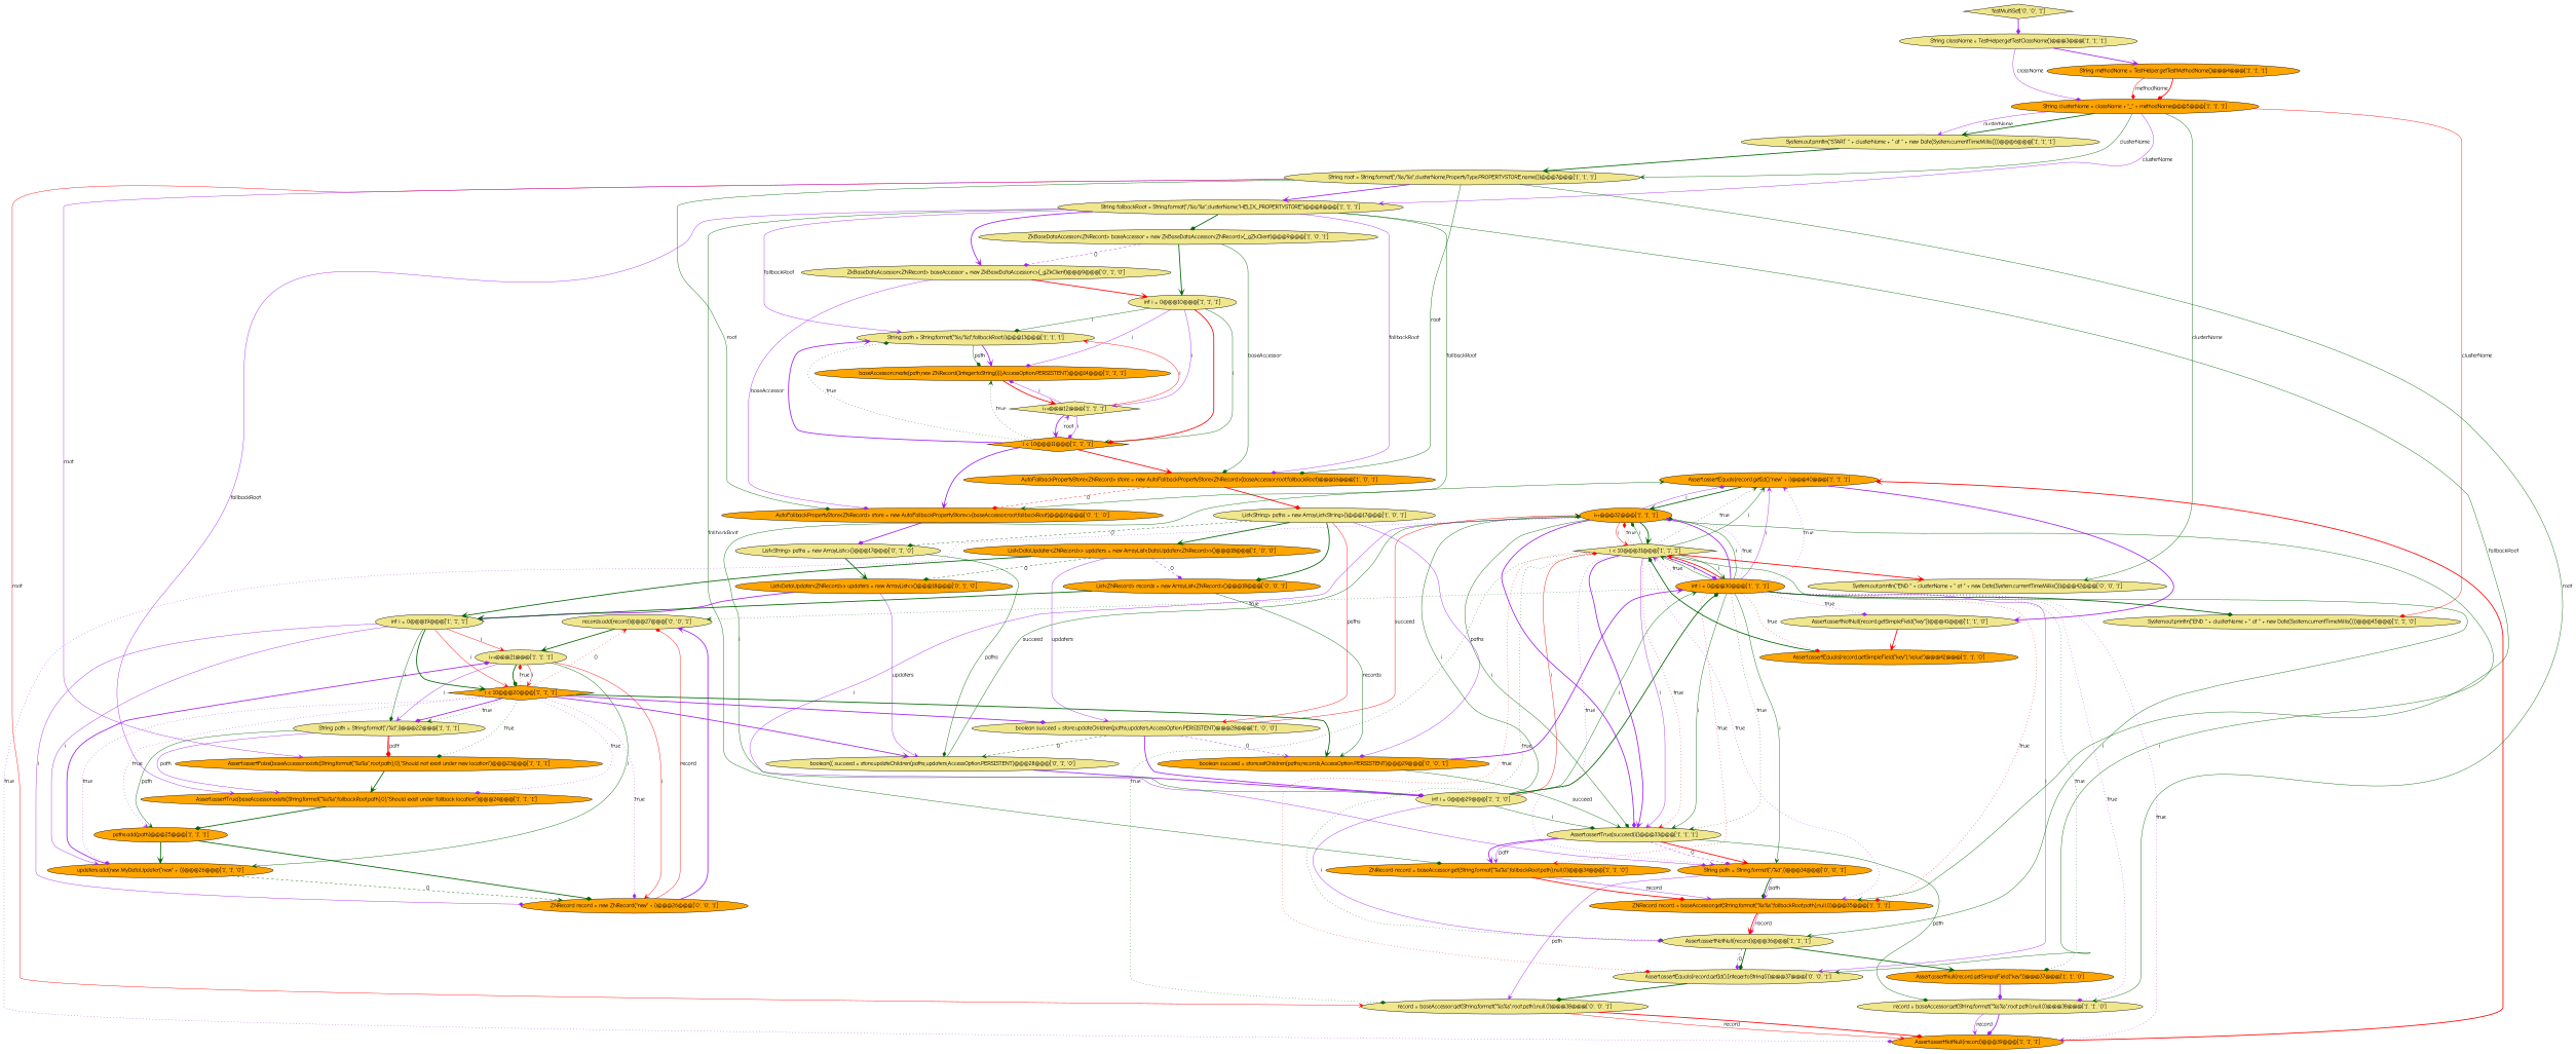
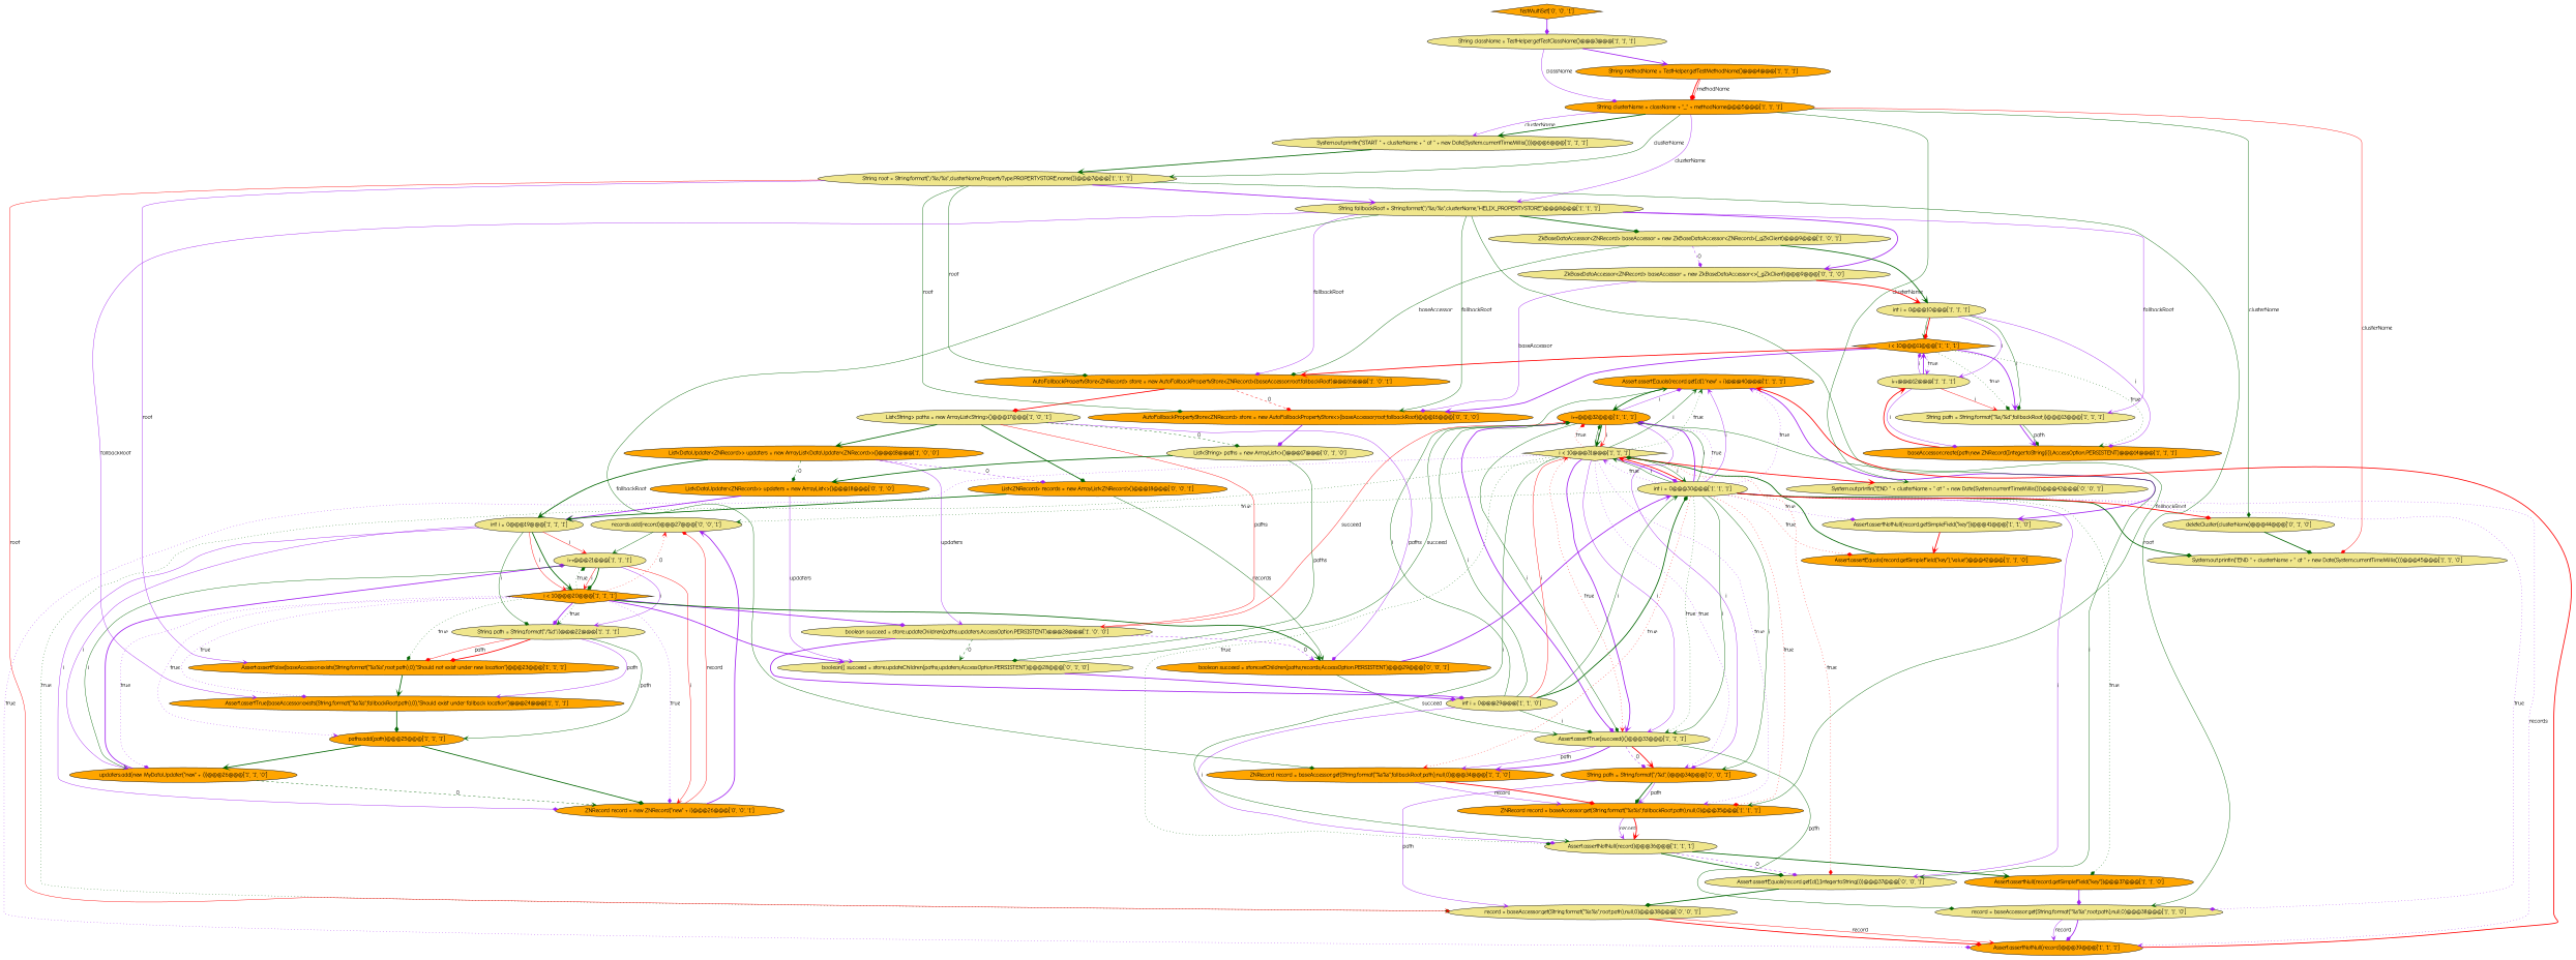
  digraph {
    fontname="Comic Neue"
    node [fillcolor=khaki fontname="Comic Neue" shape=ellipse style=filled]
    edge [arrowhead=vee color=darkgreen fontname="Comic Neue" style=solid]
    n1 [fillcolor=orange label="Assert.assertEquals(record.getId(),\"new\" + i)@@@40@@@['1', '1', '1']"]
    n2 [fillcolor=orange label="i++@@@32@@@['1', '1', '1']"]
    n3 [label="Assert.assertNotNull(record.getSimpleField(\"key\"))@@@41@@@['1', '1', '0']"]
    n4 [label="Assert.assertEquals(record.getId(),Integer.toString(i))@@@37@@@['0', '0', '1']"]
    n5 [label="i < 10@@@31@@@['1', '1', '1']" shape=diamond]
    n6 [label="Assert.assertTrue(succeed(i()@@@33@@@['1', '1', '1']"]
    n7 [fillcolor=orange label="String path = String.format(\"/%d\",i)@@@34@@@['0', '0', '1']"]
    n8 [fillcolor=orange label="Assert.assertEquals(record.getSimpleField(\"key\"),\"value\")@@@42@@@['1', '1', '0']"]
    n9 [fillcolor=orange label="paths.add(path)@@@25@@@['1', '1', '1']"]
    n10 [fillcolor=orange label="ZNRecord record = new ZNRecord(\"new\" + i)@@@26@@@['0', '0', '1']"]
    n11 [fillcolor=orange label="updaters.add(new MyDataUpdater(\"new\" + i))@@@26@@@['1', '1', '0']"]
    n12 [label="records.add(record)@@@27@@@['0', '0', '1']"]
    n13 [label="i++@@@21@@@['1', '1', '1']"]
    n14 [label="int i = 0@@@10@@@['1', '1', '1']"]
-   n15 [label="i++@@@12@@@['1', '1', '1']" shape=diamond]
+   n15 [label="i++@@@12@@@['1', '1', '1']"]
    n16 [fillcolor=orange label="baseAccessor.create(path,new ZNRecord(Integer.toString(i)),AccessOption.PERSISTENT)@@@14@@@['1', '1', '1']"]
    n17 [label="String path = String.format(\"%s/%d\",fallbackRoot,i)@@@13@@@['1', '1', '1']"]
    n18 [fillcolor=orange label="i < 10@@@11@@@['1', '1', '1']" shape=diamond]
    n19 [fillcolor=orange label="AutoFallbackPropertyStore<ZNRecord> store = new AutoFallbackPropertyStore<ZNRecord>(baseAccessor,root,fallbackRoot)@@@16@@@['1', '0', '1']"]
    n20 [fillcolor=orange label="AutoFallbackPropertyStore<ZNRecord> store = new AutoFallbackPropertyStore<>(baseAccessor,root,fallbackRoot)@@@16@@@['0', '1', '0']"]
    n21 [label="record = baseAccessor.get(String.format(\"%s%s\",root,path),null,0)@@@38@@@['0', '0', '1']"]
    n22 [fillcolor=orange label="Assert.assertNotNull(record)@@@39@@@['1', '1', '1']"]
    n23 [fillcolor=orange label="List<DataUpdater<ZNRecord>> updaters = new ArrayList<DataUpdater<ZNRecord>>()@@@18@@@['1', '0', '0']"]
    n24 [label="boolean succeed = store.updateChildren(paths,updaters,AccessOption.PERSISTENT)@@@28@@@['1', '0', '0']"]
    n25 [fillcolor=orange label="List<DataUpdater<ZNRecord>> updaters = new ArrayList<>()@@@18@@@['0', '1', '0']"]
    n26 [fillcolor=orange label="List<ZNRecord> records = new ArrayList<ZNRecord>()@@@18@@@['0', '0', '1']"]
    n27 [label="int i = 0@@@19@@@['1', '1', '1']"]
    n28 [fillcolor=orange label="boolean succeed = store.setChildren(paths,records,AccessOption.PERSISTENT)@@@29@@@['0', '0', '1']"]
    n29 [label="boolean(( succeed = store.updateChildren(paths,updaters,AccessOption.PERSISTENT)@@@28@@@['0', '1', '0']"]
    n30 [label="int i = 0@@@29@@@['1', '1', '0']"]
    n31 [fillcolor=orange label="i < 10@@@20@@@['1', '1', '1']" shape=diamond]
    n32 [label="String path = String.format(\"/%d\",i)@@@22@@@['1', '1', '1']"]
    n33 [fillcolor=orange label="ZNRecord record = baseAccessor.get(String.format(\"%s%s\",fallbackRoot,path),null,0)@@@35@@@['1', '1', '1']"]
    n34 [label="Assert.assertNotNull(record)@@@36@@@['1', '1', '1']"]
-   n35 [fillcolor=orange label="int i = 0@@@30@@@['1', '1', '1']"]
+   n35 [label="int i = 0@@@30@@@['1', '1', '1']"]
    n36 [label="System.out.println(\"END \" + clusterName + \" at \" + new Date(System.currentTimeMillis()))@@@42@@@['0', '0', '1']"]
    n37 [label="String className = TestHelper.getTestClassName()@@@3@@@['1', '1', '1']"]
    n38 [fillcolor=orange label="String methodName = TestHelper.getTestMethodName()@@@4@@@['1', '1', '1']"]
    n39 [fillcolor=orange label="String clusterName = className + \"_\" + methodName@@@5@@@['1', '1', '1']"]
    n40 [fillcolor=orange label="Assert.assertNull(record.getSimpleField(\"key\"))@@@37@@@['1', '1', '0']"]
    n41 [fillcolor=orange label="ZNRecord record = baseAccessor.get(String.format(\"%s%s\",fallbackRoot,path),null,0)@@@34@@@['1', '1', '0']"]
    n42 [label="record = baseAccessor.get(String.format(\"%s%s\",root,path),null,0)@@@38@@@['1', '1', '0']"]
    n43 [label="System.out.println(\"END \" + clusterName + \" at \" + new Date(System.currentTimeMillis()))@@@45@@@['1', '1', '0']"]
+   n44 [label="deleteCluster(clusterName)@@@44@@@['0', '1', '0']"]
    n45 [label="List<String> paths = new ArrayList<String>()@@@17@@@['1', '0', '1']"]
    n46 [label="List<String> paths = new ArrayList<>()@@@17@@@['0', '1', '0']"]
    n47 [label="String fallbackRoot = String.format(\"/%s/%s\",clusterName,\"HELIX_PROPERTYSTORE\")@@@8@@@['1', '1', '1']"]
    n48 [label="ZkBaseDataAccessor<ZNRecord> baseAccessor = new ZkBaseDataAccessor<ZNRecord>(_gZkClient)@@@9@@@['1', '0', '1']"]
    n49 [label="ZkBaseDataAccessor<ZNRecord> baseAccessor = new ZkBaseDataAccessor<>(_gZkClient)@@@9@@@['0', '1', '0']"]
    n50 [fillcolor=orange label="Assert.assertTrue(baseAccessor.exists(String.format(\"%s%s\",fallbackRoot,path),0),\"Should exist under fallback location\")@@@24@@@['1', '1', '1']"]
    n51 [fillcolor=orange label="Assert.assertFalse(baseAccessor.exists(String.format(\"%s%s\",root,path),0),\"Should not exist under new location\")@@@23@@@['1', '1', '1']"]
-   n52 [label="testMultiSet['0', '0', '1']" shape=diamond]
+   n52 [fillcolor=orange label="testMultiSet['0', '0', '1']" shape=diamond]
    n53 [label="String root = String.format(\"/%s/%s\",clusterName,PropertyType.PROPERTYSTORE.name())@@@7@@@['1', '1', '1']"]
    n54 [label="System.out.println(\"START \" + clusterName + \" at \" + new Date(System.currentTimeMillis()))@@@6@@@['1', '1', '1']"]
    n1 -> n2 [style=bold]
    n1 -> n3 [color=purple style=bold]
    n2 -> n1 [arrowhead=diamond color=purple label=i]
    n2 -> n4 [label=i]
    n2 -> n5 [style=bold]
    n2 -> n5 [color=red label=i]
    n2 -> n6 [arrowhead=diamond color=purple style=bold]
    n2 -> n6 [arrowhead=diamond label=i]
    n2 -> n7 [arrowhead=diamond color=purple label=i]
    n3 -> n8 [color=red style=bold]
    n4 -> n21 [arrowhead=diamond style=bold]
    n5 -> n1 [label=true style=dotted]
    n5 -> n1 [label=i]
    n5 -> n2 [arrowhead=diamond color=red label=true style=dotted]
    n5 -> n2 [arrowhead=diamond label=i]
    n5 -> n4 [arrowhead=diamond color=red label=true style=dotted]
    n5 -> n6 [color=red label=true style=dotted]
    n5 -> n6 [color=purple style=bold]
    n5 -> n6 [color=purple label=i]
    n5 -> n7 [color=purple label=true style=dotted]
    n5 -> n21 [arrowhead=diamond label=true style=dotted]
-   n2 -> n22 [arrowhead=diamond color=purple label=true style=dotted]
+   n5 -> n22 [arrowhead=diamond color=purple label=true style=dotted]
    n5 -> n33 [color=purple label=true style=dotted]
    n5 -> n34 [arrowhead=diamond label=true style=dotted]
    n5 -> n34 [label=i]
    n5 -> n35 [arrowhead=diamond color=purple style=bold]
    n5 -> n35 [label=i]
    n5 -> n36 [color=red style=bold]
    n6 -> n7 [color=red style=bold]
    n6 -> n7 [arrowhead=diamond color=purple label=0 style=dashed]
    n6 -> n41 [color=purple style=bold]
    n6 -> n41 [color=purple label=path]
    n6 -> n42 [arrowhead=diamond label=path]
    n7 -> n21 [color=purple label=path]
    n7 -> n33 [arrowhead=diamond style=bold]
    n7 -> n33 [color=purple label=path]
    n8 -> n5 [arrowhead=diamond style=bold]
    n9 -> n10 [arrowhead=diamond style=bold]
    n9 -> n11 [style=bold]
    n10 -> n12 [color=purple style=bold]
    n10 -> n12 [arrowhead=diamond color=red label=record]
    n11 -> n10 [label=0 style=dashed]
    n11 -> n13 [arrowhead=diamond color=purple style=bold]
-   n12 -> n13 [style=bold]
+   n12 -> n13
    n13 -> n10 [color=red label=i]
    n13 -> n11 [label=i]
    n13 -> n31 [color=red label=i]
    n13 -> n31 [arrowhead=diamond style=bold]
    n13 -> n32 [color=purple label=i]
    n14 -> n15 [color=purple label=i]
    n14 -> n16 [arrowhead=diamond color=purple label=i]
    n14 -> n17 [arrowhead=diamond label=i]
    n14 -> n18 [label=i]
    n14 -> n18 [arrowhead=diamond color=red style=bold]
    n15 -> n16 [arrowhead=diamond color=purple label=i]
    n15 -> n17 [color=red label=i]
    n15 -> n18 [arrowhead=diamond color=purple label=i]
    n15 -> n18 [color=purple style=bold]
    n16 -> n15 [color=red style=bold]
    n17 -> n16 [color=purple style=bold]
    n17 -> n16 [arrowhead=diamond label=path]
-   n18 -> n15 [color=purple label=root style=dotted]
+   n18 -> n15 [color=purple label=true style=dotted]
    n18 -> n16 [label=true style=dotted]
    n18 -> n17 [color=purple style=bold]
    n18 -> n17 [arrowhead=diamond label=true style=dotted]
    n18 -> n19 [color=red style=bold]
    n18 -> n20 [color=purple style=bold]
    n19 -> n20 [arrowhead=diamond color=red label=0 style=dashed]
    n19 -> n45 [arrowhead=diamond color=red style=bold]
    n20 -> n46 [arrowhead=diamond color=purple style=bold]
    n21 -> n22 [color=red label=record]
    n21 -> n22 [arrowhead=diamond color=red style=bold]
    n22 -> n1 [color=red style=bold]
    n23 -> n24 [color=purple label=updaters]
    n23 -> n25 [arrowhead=diamond label=0 style=dashed]
    n23 -> n26 [arrowhead=diamond color=purple label=0 style=dashed]
    n23 -> n27 [style=bold]
    n24 -> n2 [color=red label=succeed]
    n24 -> n28 [color=purple label=0 style=dashed]
    n24 -> n29 [label=0 style=dashed]
    n24 -> n30 [arrowhead=diamond color=purple style=bold]
    n25 -> n27 [color=purple style=bold]
    n25 -> n29 [color=purple label=updaters]
    n26 -> n27 [style=bold]
    n26 -> n28 [label=records]
    n27 -> n10 [arrowhead=diamond color=purple label=i]
    n27 -> n11 [color=purple label=i]
    n27 -> n13 [color=red label=i]
    n27 -> n31 [style=bold]
    n27 -> n31 [color=red label=i]
    n27 -> n32 [arrowhead=diamond label=i]
    n28 -> n6 [label=succeed]
    n28 -> n35 [color=purple style=bold]
    n29 -> n2 [arrowhead=diamond label=succeed]
    n29 -> n30 [arrowhead=diamond color=purple style=bold]
    n30 -> n1 [label=i]
    n30 -> n2 [label=i]
-   n30 -> n5 [arrowhead=diamond color=red label=i]
+   n30 -> n5 [color=red label=i]
    n30 -> n6 [arrowhead=diamond label=i]
    n30 -> n34 [arrowhead=diamond color=purple label=i]
    n30 -> n35 [label=i]
    n30 -> n35 [arrowhead=diamond style=bold]
    n31 -> n9 [color=purple label=true style=dotted]
    n31 -> n10 [arrowhead=diamond color=purple label=true style=dotted]
    n31 -> n11 [arrowhead=diamond color=purple label=true style=dotted]
    n31 -> n12 [color=red label=0 style=dotted]
-   n31 -> n13 [arrowhead=diamond color=red label=true style=dotted]
+   n31 -> n13 [arrowhead=diamond label=true style=dotted]
    n31 -> n24 [arrowhead=diamond color=purple style=bold]
    n31 -> n28 [style=bold]
    n31 -> n29 [color=purple style=bold]
    n31 -> n32 [arrowhead=diamond color=purple style=bold]
    n31 -> n32 [label=true style=dotted]
    n31 -> n50 [arrowhead=diamond color=purple label=true style=dotted]
    n31 -> n51 [arrowhead=diamond label=true style=dotted]
    n32 -> n9 [label=path]
    n32 -> n50 [color=purple label=path]
    n32 -> n51 [arrowhead=diamond color=red style=bold]
    n32 -> n51 [arrowhead=diamond color=red label=path]
    n33 -> n34 [color=purple label=record]
    n33 -> n34 [color=red style=bold]
    n34 -> n4 [arrowhead=diamond style=bold]
    n34 -> n4 [arrowhead=diamond color=purple label=0 style=dashed]
    n34 -> n40 [style=bold]
    n35 -> n1 [color=purple label=true style=dotted]
    n35 -> n1 [color=purple label=i]
    n35 -> n2 [arrowhead=diamond color=purple style=bold]
    n35 -> n2 [arrowhead=diamond label=i]
    n35 -> n2 [color=purple label=true style=dotted]
    n35 -> n3 [arrowhead=diamond color=purple label=true style=dotted]
    n35 -> n4 [color=purple label=i]
    n35 -> n5 [color=purple label=true style=dotted]
    n35 -> n5 [label=i]
    n35 -> n5 [color=red style=bold]
    n35 -> n6 [label=i]
    n35 -> n6 [label=true style=dotted]
    n35 -> n7 [label=i]
    n35 -> n8 [arrowhead=diamond color=red label=true style=dotted]
    n35 -> n12 [label=true style=dotted]
-   n35 -> n22 [color=purple label=true style=dotted]
+   n35 -> n22 [color=purple label=records style=dotted]
    n35 -> n33 [arrowhead=diamond color=red label=true style=dotted]
    n35 -> n40 [arrowhead=diamond label=true style=dotted]
    n35 -> n41 [color=red label=true style=dotted]
    n35 -> n42 [arrowhead=diamond color=purple label=true style=dotted]
    n35 -> n43 [arrowhead=diamond style=bold]
+   n35 -> n44 [arrowhead=diamond color=red style=bold]
    n37 -> n38 [color=purple style=bold]
    n37 -> n39 [arrowhead=diamond color=purple label=className]
    n38 -> n39 [arrowhead=diamond color=red label=methodName]
    n38 -> n39 [arrowhead=diamond color=red style=bold]
    n39 -> n36 [label=clusterName]
    n39 -> n43 [arrowhead=diamond color=red label=clusterName]
+   n39 -> n44 [arrowhead=diamond label=clusterName]
    n39 -> n47 [color=purple label=clusterName]
    n39 -> n53 [label=clusterName]
    n39 -> n54 [style=bold]
    n39 -> n54 [color=purple label=clusterName]
    n40 -> n42 [arrowhead=diamond color=purple style=bold]
    n41 -> n33 [color=purple label=record]
    n41 -> n33 [arrowhead=diamond color=red style=bold]
    n42 -> n22 [arrowhead=diamond color=purple style=bold]
    n42 -> n22 [color=purple label=record]
+   n44 -> n43 [arrowhead=diamond style=bold]
    n45 -> n23 [style=bold]
    n45 -> n24 [color=red label=paths]
    n45 -> n26 [arrowhead=diamond style=bold]
    n45 -> n28 [arrowhead=diamond color=purple label=paths]
    n45 -> n46 [arrowhead=diamond label=0 style=dashed]
    n46 -> n25 [style=bold]
    n46 -> n29 [arrowhead=diamond label=paths]
    n47 -> n17 [color=purple label=fallbackRoot]
    n47 -> n19 [arrowhead=diamond color=purple label=fallbackRoot]
    n47 -> n20 [label=fallbackRoot]
    n47 -> n33 [label=fallbackRoot]
    n47 -> n41 [arrowhead=diamond label=fallbackRoot]
    n47 -> n48 [arrowhead=diamond style=bold]
    n47 -> n49 [color=purple style=bold]
    n47 -> n50 [color=purple label=fallbackRoot]
    n48 -> n14 [style=bold]
    n48 -> n19 [arrowhead=diamond label=baseAccessor]
    n48 -> n49 [arrowhead=diamond color=purple label=0 style=dashed]
    n49 -> n14 [color=red style=bold]
    n49 -> n20 [arrowhead=diamond color=purple label=baseAccessor]
    n50 -> n9 [arrowhead=diamond style=bold]
    n51 -> n50 [style=bold]
    n52 -> n37 [arrowhead=diamond color=purple style=bold]
    n53 -> n19 [arrowhead=diamond label=root]
    n53 -> n20 [arrowhead=diamond label=root]
    n53 -> n21 [color=red label=root]
    n53 -> n42 [label=root]
    n53 -> n47 [color=purple style=bold]
    n53 -> n51 [color=purple label=root]
    n54 -> n53 [style=bold]
  }
